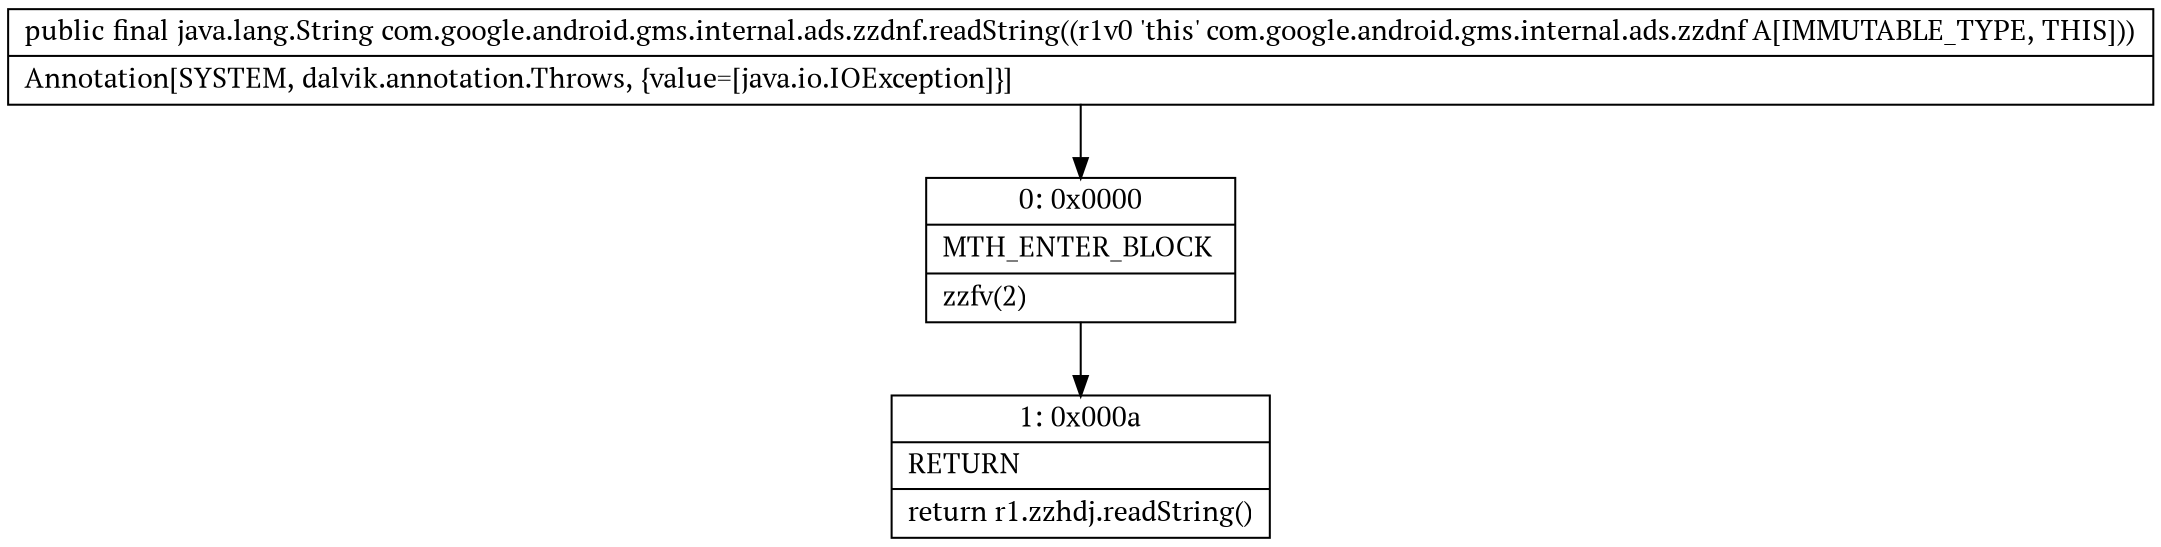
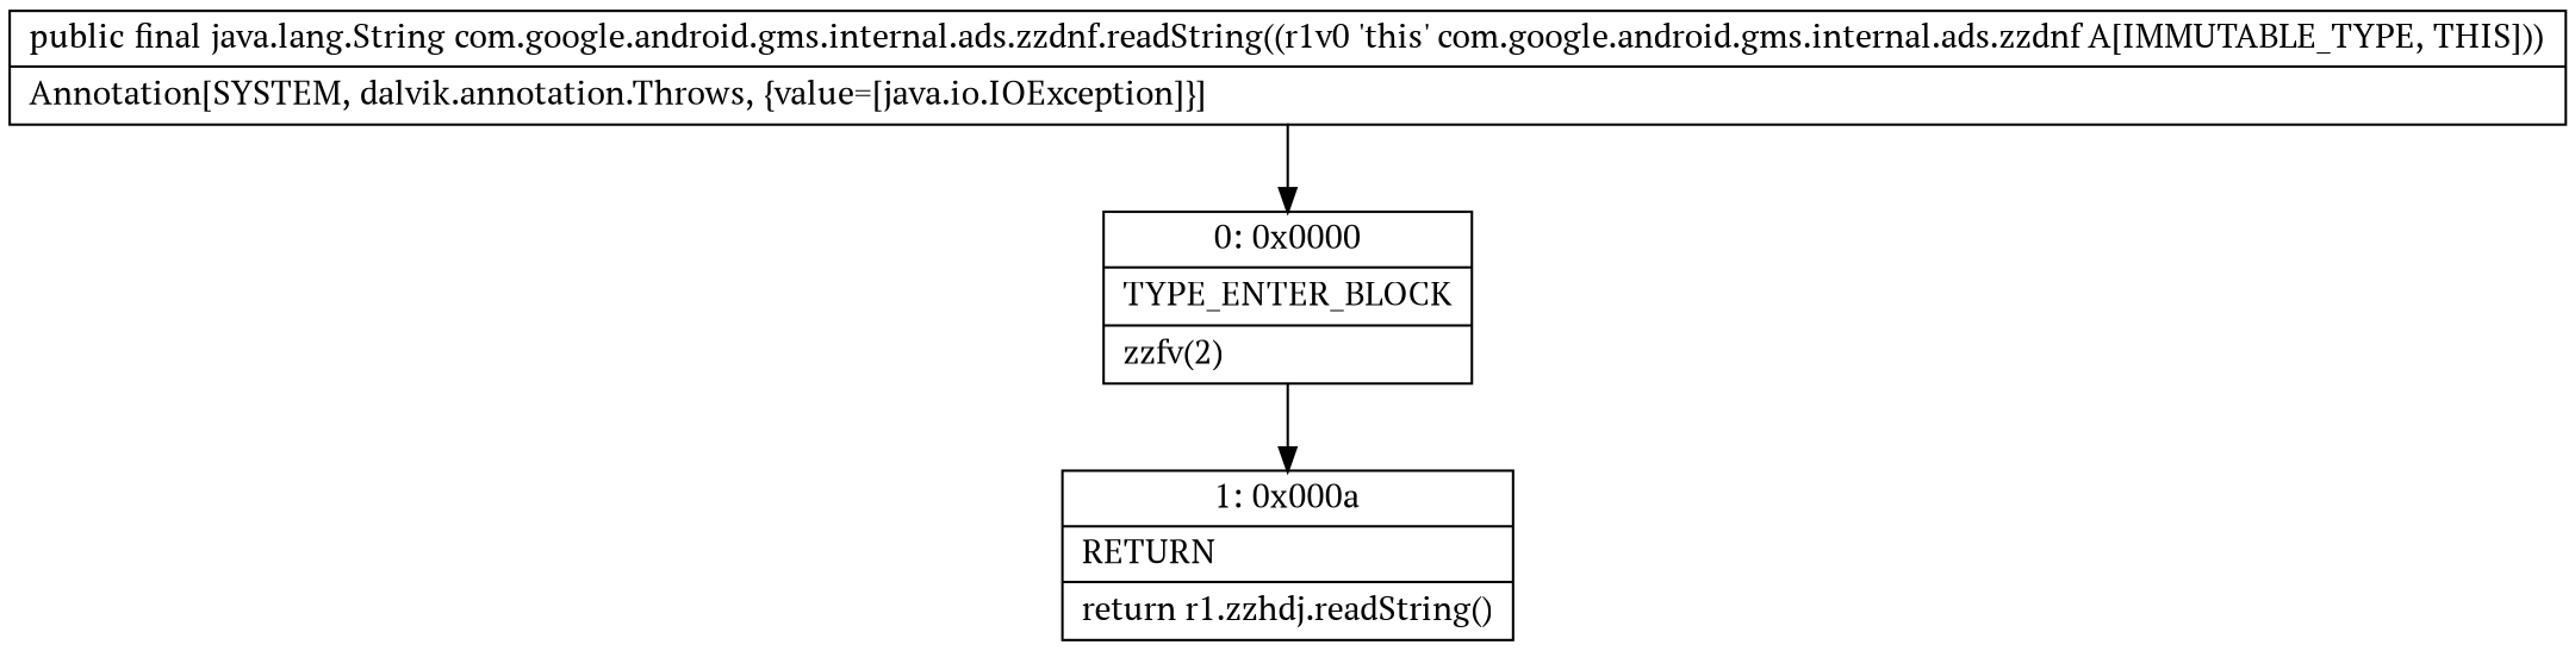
  digraph {
    fontname="PT Serif"
    node [shape=record fontname="PT Serif"]
    edge [fontname="PT Serif"]
-   n1 [label="{0\:\ 0x0000|MTH_ENTER_BLOCK\l|zzfv(2)\l}"]
+   n1 [label="{0\:\ 0x0000|TYPE_ENTER_BLOCK\l|zzfv(2)\l}"]
    n2 [label="{1\:\ 0x000a|RETURN\l|return r1.zzhdj.readString()\l}"]
    n3 [label="{public final java.lang.String com.google.android.gms.internal.ads.zzdnf.readString((r1v0 'this' com.google.android.gms.internal.ads.zzdnf A[IMMUTABLE_TYPE, THIS]))  | Annotation[SYSTEM, dalvik.annotation.Throws, \{value=[java.io.IOException]\}]\l}"]
    n1 -> n2
    n3 -> n1
  }
